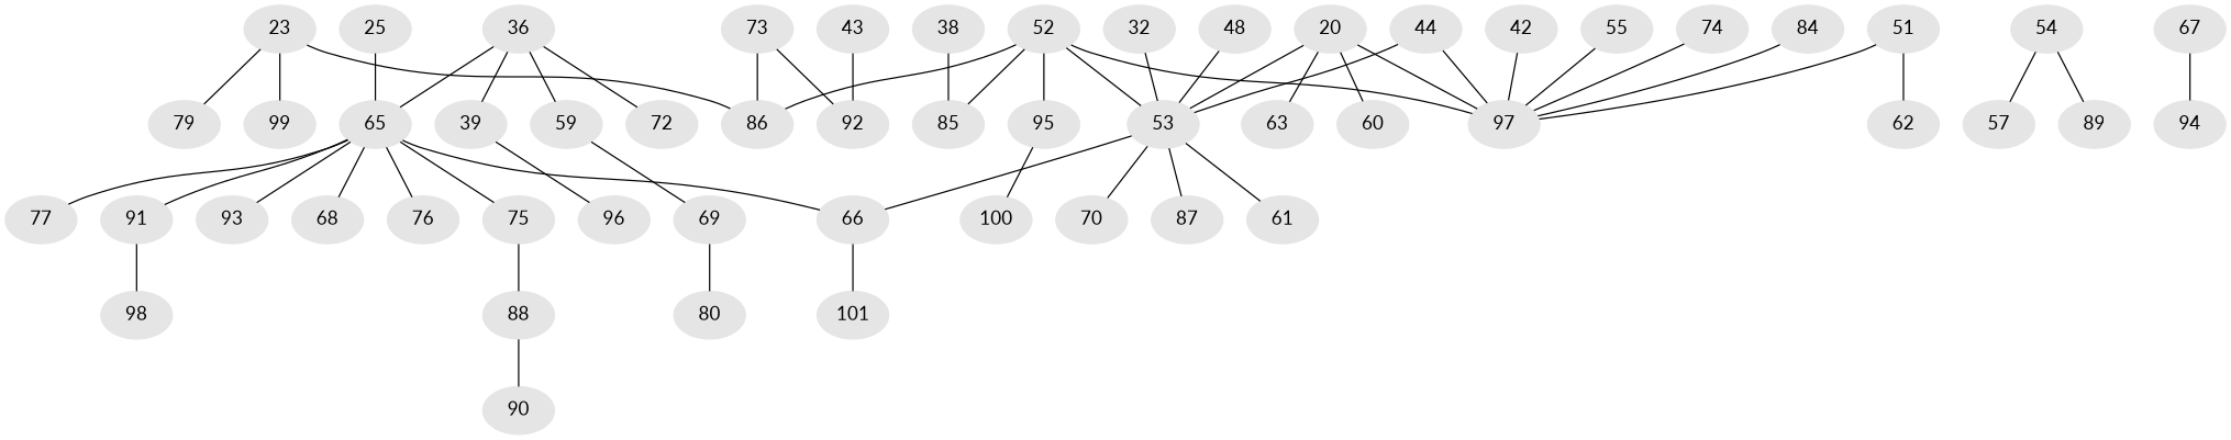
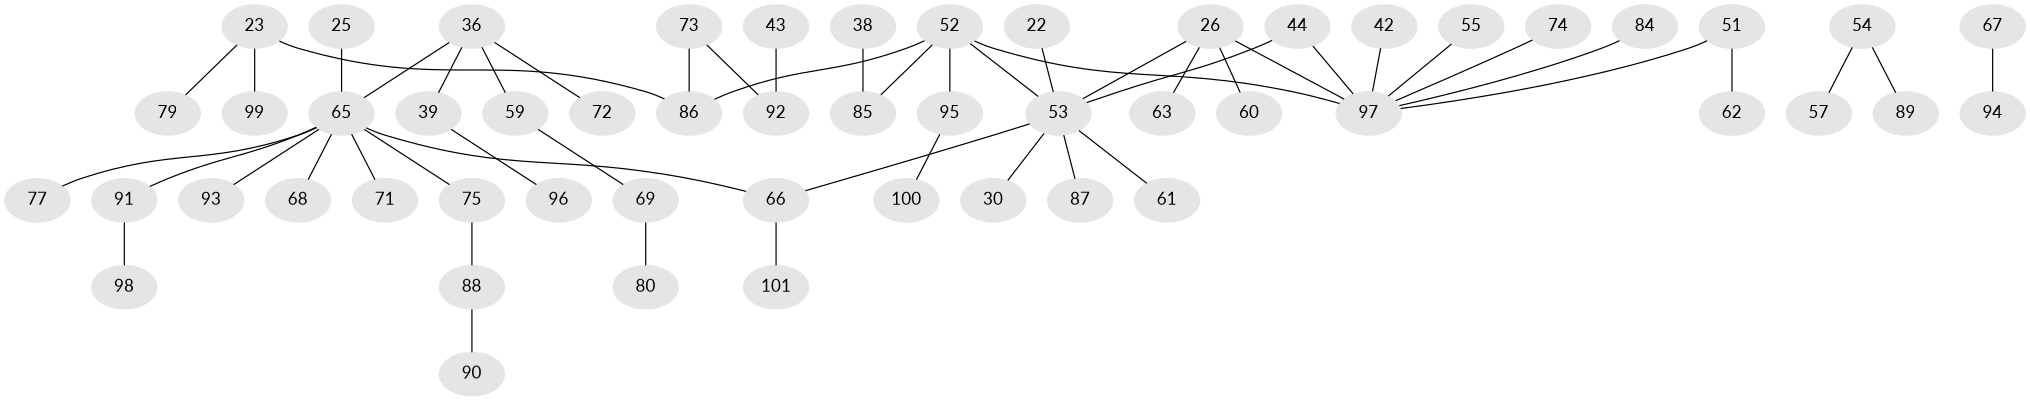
  graph {
    fontname=Lato
    node [color=gray90 fontname=Lato style=filled]
    edge [fontname=Lato]
    23
    79
    86 [super="+9+50+12"]
    99
    65 [super="+24+41"]
-   76 [super="+58"]
+   76 [super="+58" label=71]
    66 [super="+56"]
    68
    75
    77
    91
    93
    25
-   26 [super="+4+2" label=20]
+   26 [super="+4+2"]
    53 [super="+35+28"]
    60
    63
    97 [super="+19+31+33+40"]
    61
-   70
+   70 [label=30]
    87
    54 [super="+15+14+34"]
    57
    89
    52 [super="+49+6"]
    85 [super="+20"]
    95
-   32
+   32 [label=22]
    36
    39
    59
    72
    96
    69
    38
    42
    43
    92
    44
-   48
    51 [super="+47"]
    62
    100
    101
    55
    80
    88
    98
    67
    94
    73
    74
    90
    84
    23 -- 79
    23 -- 86
    23 -- 99
    65 -- 76
    65 -- 66
    65 -- 68
    65 -- 75
    65 -- 77
    65 -- 91
    65 -- 93
    66 -- 101
    75 -- 88
    91 -- 98
    25 -- 65
    26 -- 53
    26 -- 60
    26 -- 63
    26 -- 97 [weight=2]
    53 -- 66
    53 -- 61
    53 -- 70
    53 -- 87
    54 -- 57
    54 -- 89
    52 -- 86
    52 -- 53 [weight=2]
    52 -- 97 [weight=2]
    52 -- 85
    52 -- 95
    95 -- 100
    32 -- 53
    36 -- 65
    36 -- 39
    36 -- 59
    36 -- 72
    39 -- 96
    59 -- 69
    69 -- 80
    38 -- 85
    42 -- 97
    43 -- 92
    44 -- 53
    44 -- 97
-   48 -- 53
    51 -- 97
    51 -- 62
    55 -- 97
    88 -- 90
    67 -- 94
    73 -- 86
    73 -- 92
    74 -- 97
    84 -- 97
  }
